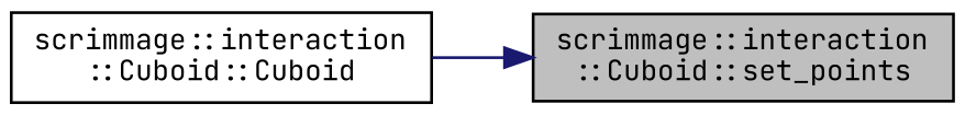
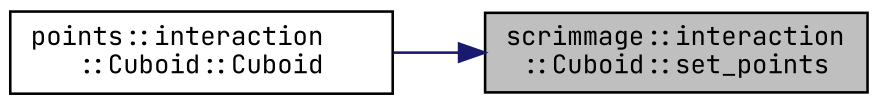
  digraph {
    rankdir=RL
    fontname="JetBrains Mono"
    node [color=black fontname="JetBrains Mono" fontsize=10 shape=record style=filled]
    n1 [fillcolor=grey75 fontcolor=black height=0.2 label="scrimmage::interaction\l::Cuboid::set_points" width=0.4]
-   n2 [fillcolor=white height=0.2 label="scrimmage::interaction\l::Cuboid::Cuboid" width=0.4]
+   n2 [fillcolor=white height=0.2 label="points::interaction\l::Cuboid::Cuboid" width=0.4]
    n1 -> n2 [color=midnightblue dir=back fontname="JetBrains Mono" fontsize=10 labelfontname=Helvetica labelfontsize=10 style=solid]
  }
